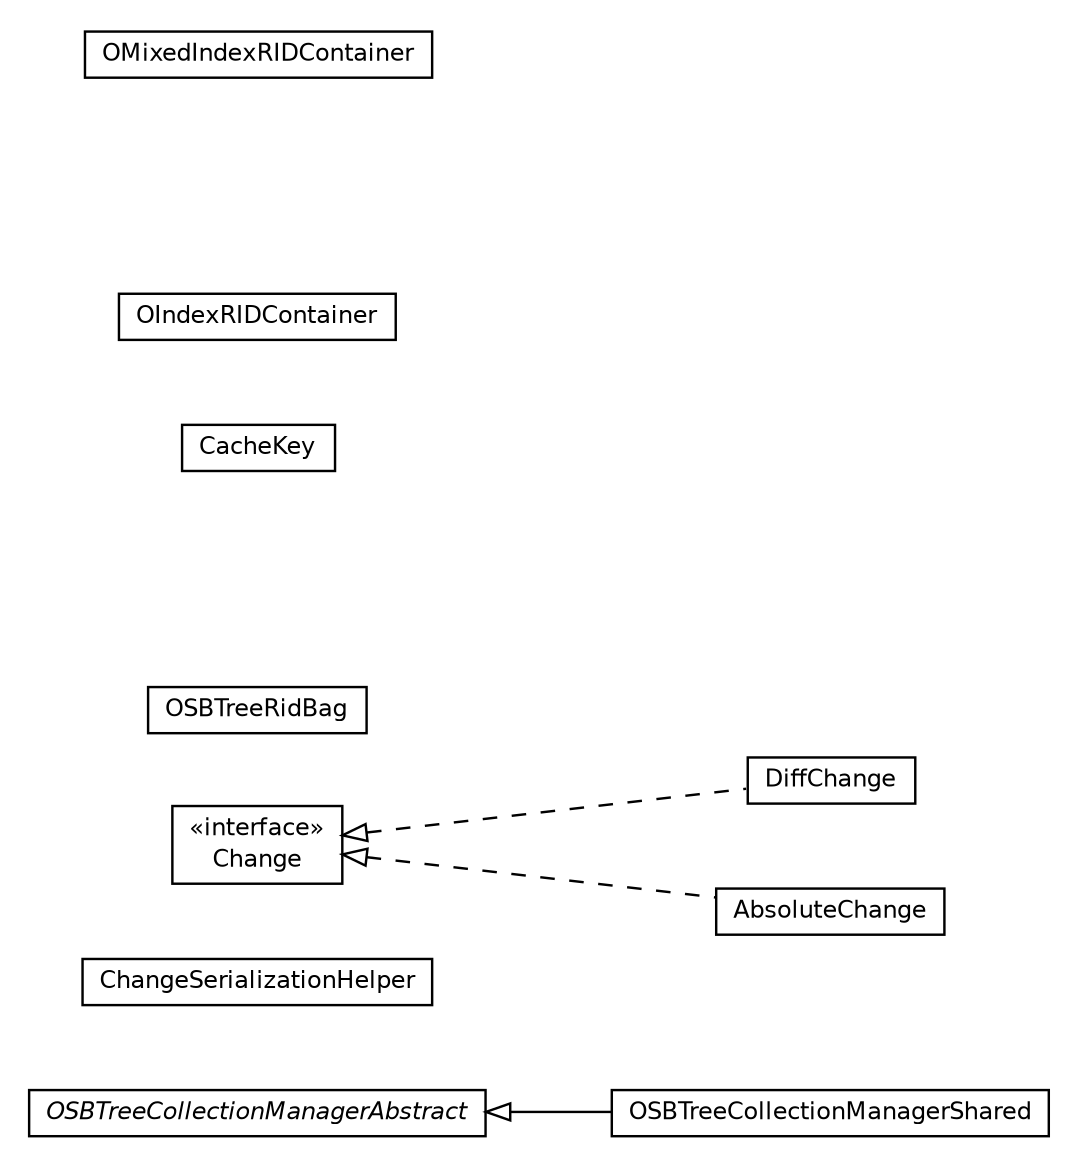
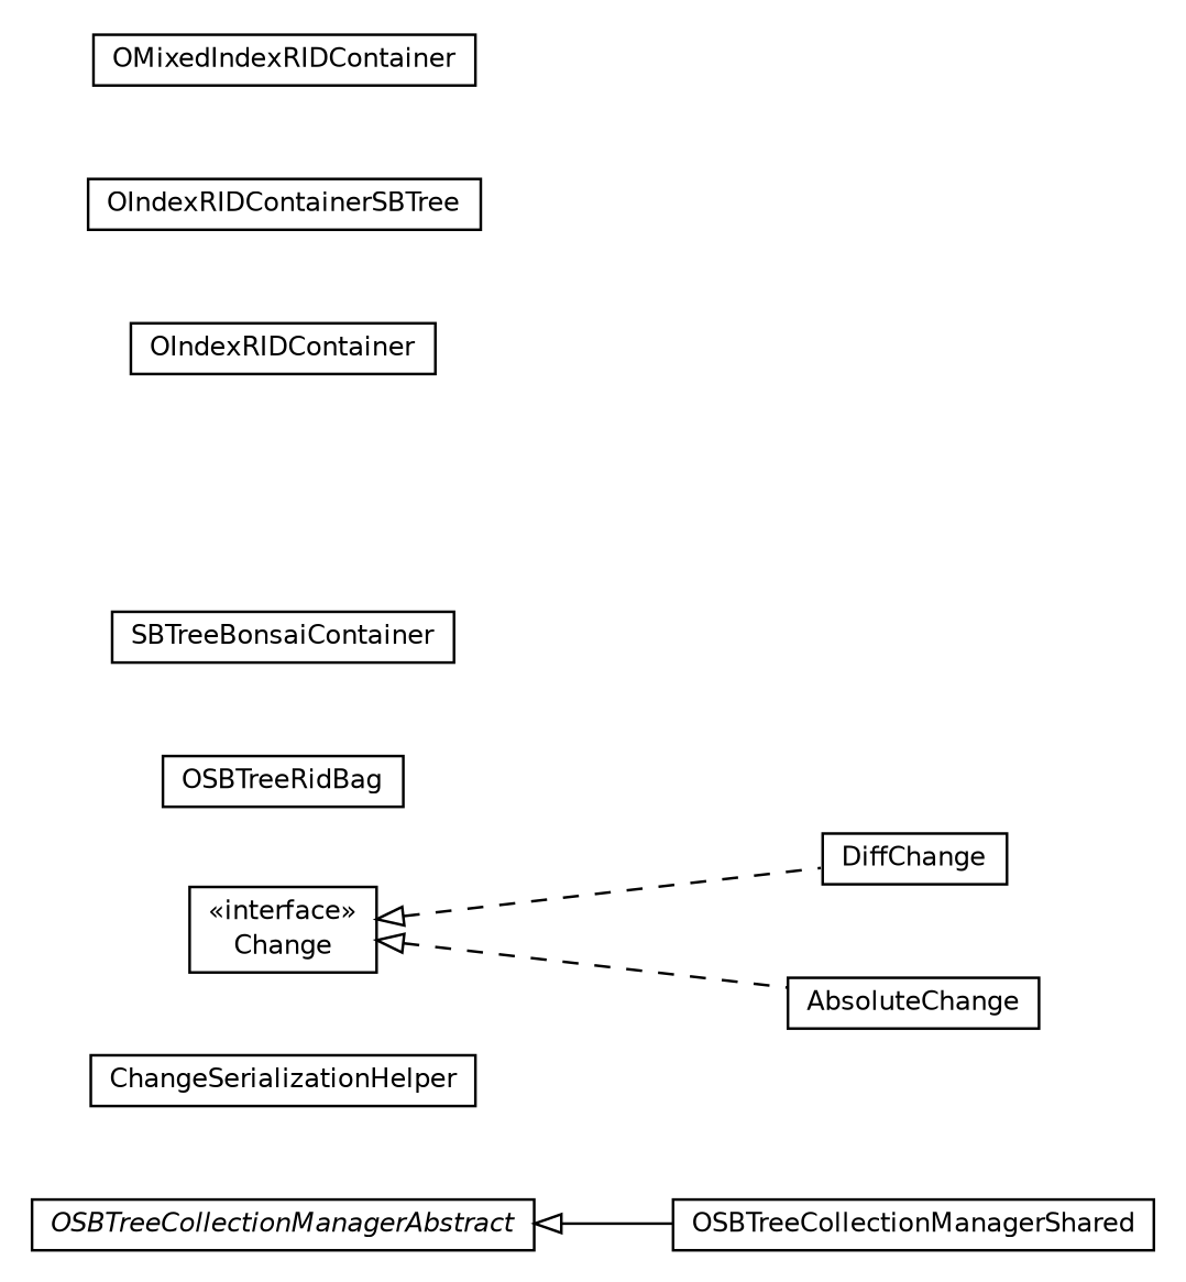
  digraph {
    nodesep=0.25
    rankdir=LR
    ranksep=0.5
    node [fontcolor=black fontname=Helvetica fontsize=10.0 shape=plaintext]
    edge [arrowtail=empty dir=back fontname=Helvetica fontsize=10 headport=p labelfontname=Helvetica labelfontsize=10 tailport=p style=dashed]
    n1 [label=<<table title="com.orientechnologies.orient.core.storage.ridbag.sbtree.OSBTreeCollectionManagerAbstract" border="0" cellborder="1" cellspacing="0" cellpadding="2" port="p" href="./OSBTreeCollectionManagerAbstract.html"> 		<tr><td><table border="0" cellspacing="0" cellpadding="1"> <tr><td align="center" balign="center"><font face="Helvetica-Oblique"> OSBTreeCollectionManagerAbstract </font></td></tr> 		</table></td></tr> 		</table>>]
    n2 [label=<<table title="com.orientechnologies.orient.core.storage.ridbag.sbtree.OSBTreeCollectionManagerShared" border="0" cellborder="1" cellspacing="0" cellpadding="2" port="p" href="./OSBTreeCollectionManagerShared.html"> 		<tr><td><table border="0" cellspacing="0" cellpadding="1"> <tr><td align="center" balign="center"> OSBTreeCollectionManagerShared </td></tr> 		</table></td></tr> 		</table>>]
    n3 [label=<<table title="com.orientechnologies.orient.core.storage.ridbag.sbtree.ChangeSerializationHelper" border="0" cellborder="1" cellspacing="0" cellpadding="2" port="p" href="./ChangeSerializationHelper.html"> 		<tr><td><table border="0" cellspacing="0" cellpadding="1"> <tr><td align="center" balign="center"> ChangeSerializationHelper </td></tr> 		</table></td></tr> 		</table>>]
    n4 [label=<<table title="com.orientechnologies.orient.core.storage.ridbag.sbtree.Change" border="0" cellborder="1" cellspacing="0" cellpadding="2" port="p" href="./Change.html"> 		<tr><td><table border="0" cellspacing="0" cellpadding="1"> <tr><td align="center" balign="center"> &#171;interface&#187; </td></tr> <tr><td align="center" balign="center"> Change </td></tr> 		</table></td></tr> 		</table>>]
    n5 [label=<<table title="com.orientechnologies.orient.core.storage.ridbag.sbtree.DiffChange" border="0" cellborder="1" cellspacing="0" cellpadding="2" port="p" href="./DiffChange.html"> 		<tr><td><table border="0" cellspacing="0" cellpadding="1"> <tr><td align="center" balign="center"> DiffChange </td></tr> 		</table></td></tr> 		</table>>]
    n6 [label=<<table title="com.orientechnologies.orient.core.storage.ridbag.sbtree.AbsoluteChange" border="0" cellborder="1" cellspacing="0" cellpadding="2" port="p" href="./AbsoluteChange.html"> 		<tr><td><table border="0" cellspacing="0" cellpadding="1"> <tr><td align="center" balign="center"> AbsoluteChange </td></tr> 		</table></td></tr> 		</table>>]
    n7 [label=<<table title="com.orientechnologies.orient.core.storage.ridbag.sbtree.OSBTreeRidBag" border="0" cellborder="1" cellspacing="0" cellpadding="2" port="p" href="./OSBTreeRidBag.html"> 		<tr><td><table border="0" cellspacing="0" cellpadding="1"> <tr><td align="center" balign="center"> OSBTreeRidBag </td></tr> 		</table></td></tr> 		</table>>]
-   n9 [label=<<table title="com.orientechnologies.orient.core.storage.ridbag.sbtree.OSBTreeCollectionManagerAbstract.CacheKey" border="0" cellborder="1" cellspacing="0" cellpadding="2" port="p" href="./OSBTreeCollectionManagerAbstract.CacheKey.html"> 		<tr><td><table border="0" cellspacing="0" cellpadding="1"> <tr><td align="center" balign="center"> CacheKey </td></tr> 		</table></td></tr> 		</table>>]
+   n8 [label=<<table title="com.orientechnologies.orient.core.storage.ridbag.sbtree.OSBTreeCollectionManagerAbstract.SBTreeBonsaiContainer" border="0" cellborder="1" cellspacing="0" cellpadding="2" port="p" href="./OSBTreeCollectionManagerAbstract.SBTreeBonsaiContainer.html"> 		<tr><td><table border="0" cellspacing="0" cellpadding="1"> <tr><td align="center" balign="center"> SBTreeBonsaiContainer </td></tr> 		</table></td></tr> 		</table>>]
    n10 [label=<<table title="com.orientechnologies.orient.core.storage.ridbag.sbtree.OIndexRIDContainer" border="0" cellborder="1" cellspacing="0" cellpadding="2" port="p" href="./OIndexRIDContainer.html"> 		<tr><td><table border="0" cellspacing="0" cellpadding="1"> <tr><td align="center" balign="center"> OIndexRIDContainer </td></tr> 		</table></td></tr> 		</table>>]
+   n11 [label=<<table title="com.orientechnologies.orient.core.storage.ridbag.sbtree.OIndexRIDContainerSBTree" border="0" cellborder="1" cellspacing="0" cellpadding="2" port="p" href="./OIndexRIDContainerSBTree.html"> 		<tr><td><table border="0" cellspacing="0" cellpadding="1"> <tr><td align="center" balign="center"> OIndexRIDContainerSBTree </td></tr> 		</table></td></tr> 		</table>>]
    n12 [label=<<table title="com.orientechnologies.orient.core.storage.ridbag.sbtree.OMixedIndexRIDContainer" border="0" cellborder="1" cellspacing="0" cellpadding="2" port="p" href="./OMixedIndexRIDContainer.html"> 		<tr><td><table border="0" cellspacing="0" cellpadding="1"> <tr><td align="center" balign="center"> OMixedIndexRIDContainer </td></tr> 		</table></td></tr> 		</table>>]
    n1 -> n2 [style=""]
    n4 -> n5
    n4 -> n6
  }
